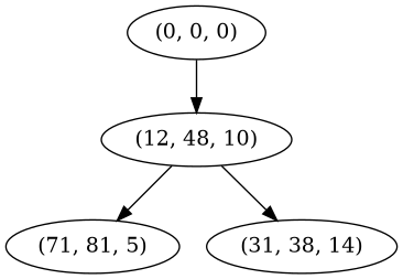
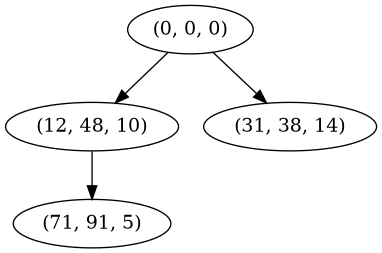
  digraph {
    "(0, 0, 0)"
    "(12, 48, 10)"
-   "(71, 81, 5)"
+   "(71, 81, 5)" [label="(71, 91, 5)"]
    "(31, 38, 14)"
    "(0, 0, 0)" -> "(12, 48, 10)"
    "(12, 48, 10)" -> "(71, 81, 5)"
-   "(12, 48, 10)" -> "(31, 38, 14)"
+   "(0, 0, 0)" -> "(31, 38, 14)"
  }
